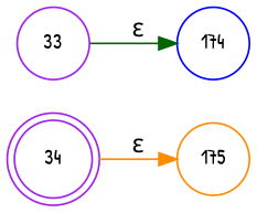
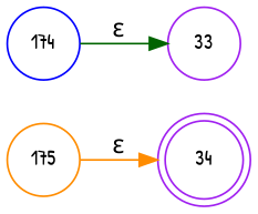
  digraph {
    fontname="Patrick Hand"
    rankdir=LR
    node [color=purple fixedsize=true fontname="Patrick Hand" fontsize=11 shape=circle peripheries=1]
    edge [fontname="Patrick Hand" style=solid]
    n1 [label=34 shape=doublecircle width=.6 peripheries=""]
    n2 [label=33 width=.55]
    n3 [color=blue label=174 width=.55]
    n4 [color=darkorange label=175 width=.55]
-   n2 -> n3 [color=darkgreen label="&epsilon;"]
-   n1 -> n4 [color=darkorange label="&epsilon;"]
+   n3 -> n2 [color=darkgreen label="&epsilon;"]
+   n4 -> n1 [color=darkorange label="&epsilon;"]
  }
